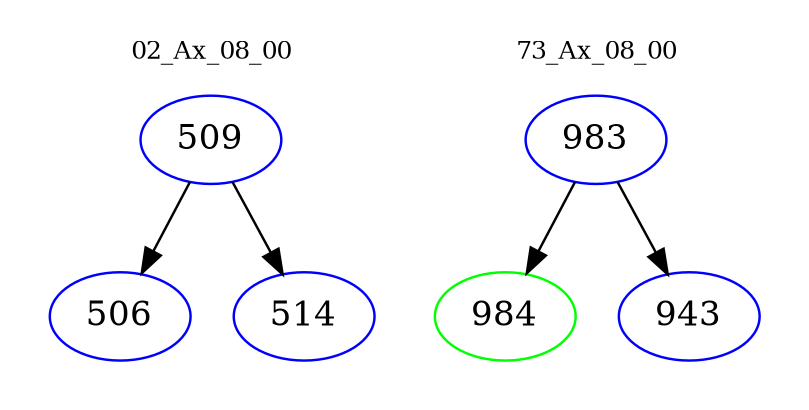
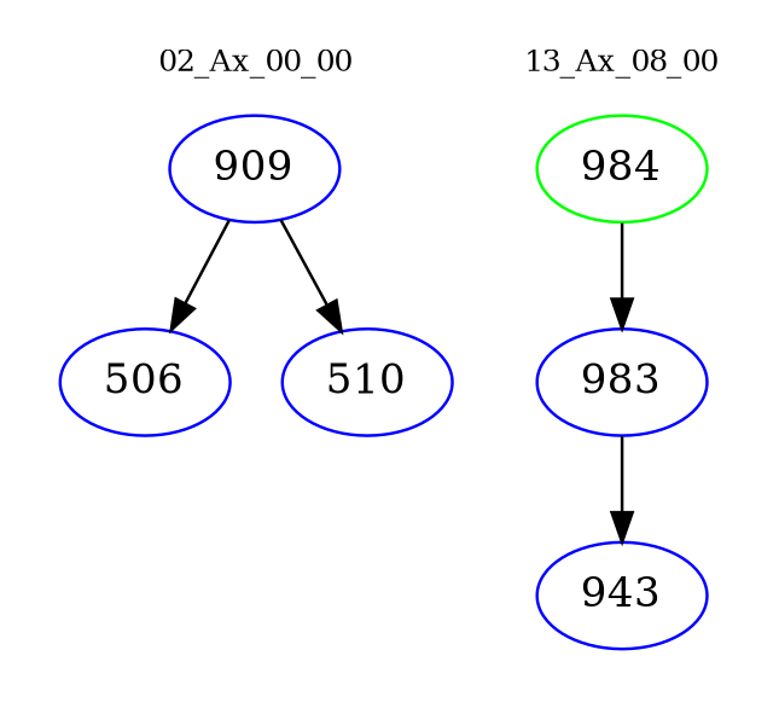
  digraph {
    node [color=blue]
    edge [color=black]
-   n1 [label=509]
+   n1 [label=909]
    n2 [label=506]
-   n3 [label=514]
+   n3 [label=510]
    n4 [label=983]
    n5 [color=green label=984]
    n6 [label=943]
    subgraph cluster_1 {
      color=white
      fontsize=10
-     label="02_Ax_08_00"
+     label="02_Ax_00_00"
      n1
      n2
      n3
    }
    subgraph cluster_2 {
      color=white
      fontsize=10
-     label="73_Ax_08_00"
+     label="13_Ax_08_00"
      n4
      n5
      n6
    }
    n1 -> n2
    n1 -> n3
-   n4 -> n5
+   n5 -> n4
    n4 -> n6
  }
